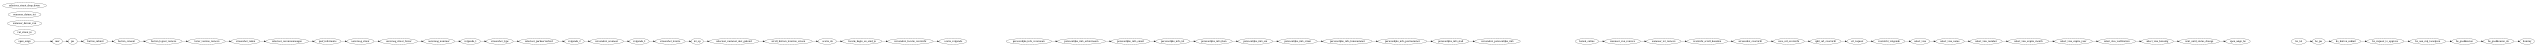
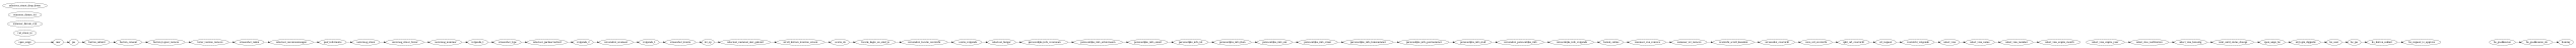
  digraph {
    fontname="Noto Serif"
    rankdir=LR
    node [fontname="Noto Serif"]
    edge [fontname="Noto Serif"]
    open_asign
    user
    pw
    button_submit
    button_consent
    button_logout_remove
    footer_version_remove
    screenshot_reden
    selecteer_ceremoniewagen
    geef_informatie
    aanvraag_straat
    n12 [label=aanvraag_straat_footer]
    volgende_1
    screenshot_type
    selecteer_parkeerverbod
    volgende_2
    screenshot_wanneer
    volgende_3
    screenshot_locatie
    let_op
    vul_straat_in
    selecteer_nummer_niet_gekend
    wanneer_datum_van
    wanneer_datum_tot
    selecteer_straat_drop_down
    scroll_bottom_location_screen
    locatie_ok
    locatie_begin_en_eind_ja
    screenshot_locatie_overzicht
    locatie_volgende
+   selecteer_burger
    persoonlijke_info_voornaam
    persoonlijke_info_achternaam
    persoonlijke_info_email
    persoonlijke_info_tel
    persoonlijke_info_iban
    persoonlijke_info_ssn
    persoonlijke_info_straat
    persoonlijke_info_huisnummer
    persoonlijke_info_postnummer
    persoonlijke_info_stad
    screenshot_persoonlijke_info
+   persoonlijke_info_volgende
    betaal_online
    wanneer_van_remove
    wanneer_tot_remove
    overzicht_scroll_beneden
    screenshot_overzicht
    save_url_overzicht
    overzicht_volgende
    select_visa
    select_visa_name
    split_url_overzicht
    url_request
    open_asign_bo
-   bo_user [label=bo_tel]
+   ad_login_digipolis
+   bo_user
    bo_pw
    bo_button_submit
    bo_request_to_approve
-   bo_aan_mij_toewijzen
    bo_goedkeuren
    select_visa_number
    select_visa_expire_month
    select_visa_expire_year
    select_visa_verification
    select_visa_bevestig
    wait_until_status_change
    aanvraag_nummer
    bo_goedkeuren_ok
    dummy
    open_asign -> user
    user -> pw
    pw -> button_submit
    button_submit -> button_consent
    button_consent -> button_logout_remove
    button_logout_remove -> footer_version_remove
    footer_version_remove -> screenshot_reden
    screenshot_reden -> selecteer_ceremoniewagen
    selecteer_ceremoniewagen -> geef_informatie
    geef_informatie -> aanvraag_straat
    aanvraag_straat -> n12
    n12 -> aanvraag_nummer
    volgende_1 -> screenshot_type
    screenshot_type -> selecteer_parkeerverbod
    selecteer_parkeerverbod -> volgende_2
    volgende_2 -> screenshot_wanneer
    screenshot_wanneer -> volgende_3
    volgende_3 -> screenshot_locatie
    screenshot_locatie -> let_op
    let_op -> selecteer_nummer_niet_gekend
    selecteer_nummer_niet_gekend -> scroll_bottom_location_screen
    scroll_bottom_location_screen -> locatie_ok
    locatie_ok -> locatie_begin_en_eind_ja
    locatie_begin_en_eind_ja -> screenshot_locatie_overzicht
    screenshot_locatie_overzicht -> locatie_volgende
+   locatie_volgende -> selecteer_burger
+   selecteer_burger -> persoonlijke_info_voornaam
    persoonlijke_info_voornaam -> persoonlijke_info_achternaam
    persoonlijke_info_achternaam -> persoonlijke_info_email
    persoonlijke_info_email -> persoonlijke_info_tel
    persoonlijke_info_tel -> persoonlijke_info_iban
    persoonlijke_info_iban -> persoonlijke_info_ssn
    persoonlijke_info_ssn -> persoonlijke_info_straat
    persoonlijke_info_straat -> persoonlijke_info_huisnummer
    persoonlijke_info_huisnummer -> persoonlijke_info_postnummer
    persoonlijke_info_postnummer -> persoonlijke_info_stad
    persoonlijke_info_stad -> screenshot_persoonlijke_info
+   screenshot_persoonlijke_info -> persoonlijke_info_volgende
+   persoonlijke_info_volgende -> betaal_online
    betaal_online -> wanneer_van_remove
    wanneer_van_remove -> wanneer_tot_remove
    wanneer_tot_remove -> overzicht_scroll_beneden
    overzicht_scroll_beneden -> screenshot_overzicht
    screenshot_overzicht -> save_url_overzicht
    save_url_overzicht -> split_url_overzicht
    overzicht_volgende -> select_visa
    select_visa -> select_visa_name
    select_visa_name -> select_visa_number
    split_url_overzicht -> url_request
    url_request -> overzicht_volgende
+   open_asign_bo -> ad_login_digipolis
+   ad_login_digipolis -> bo_user
    bo_user -> bo_pw
    bo_pw -> bo_button_submit
    bo_button_submit -> bo_request_to_approve
-   bo_request_to_approve -> bo_aan_mij_toewijzen
-   bo_aan_mij_toewijzen -> bo_goedkeuren
    bo_goedkeuren -> bo_goedkeuren_ok
    select_visa_number -> select_visa_expire_month
-   select_visa_expire_month -> select_visa_expire_year
    select_visa_expire_year -> select_visa_verification
    select_visa_verification -> select_visa_bevestig
    select_visa_bevestig -> wait_until_status_change
    wait_until_status_change -> open_asign_bo
    aanvraag_nummer -> volgende_1
    bo_goedkeuren_ok -> dummy
  }
